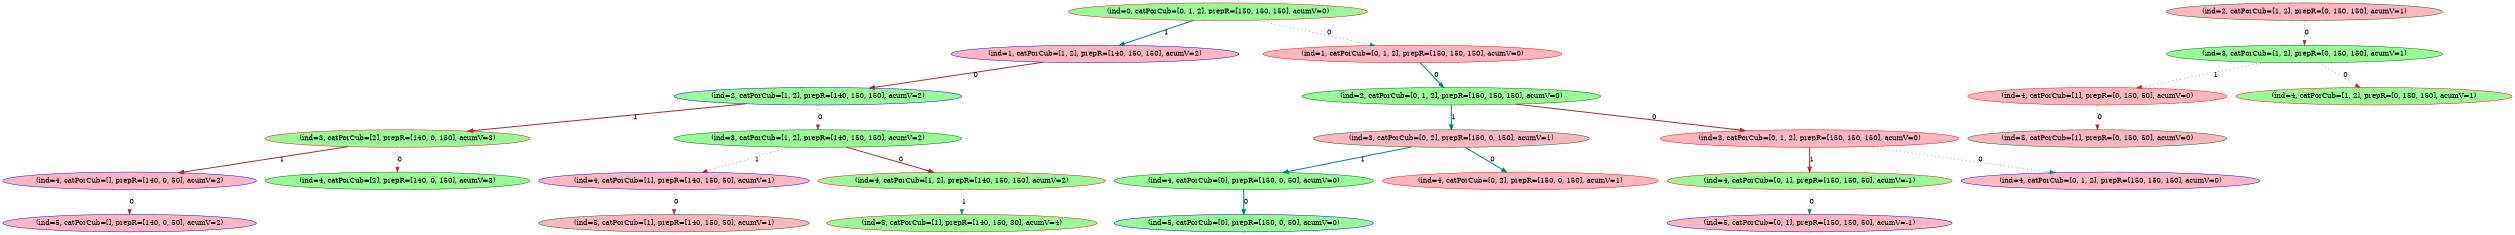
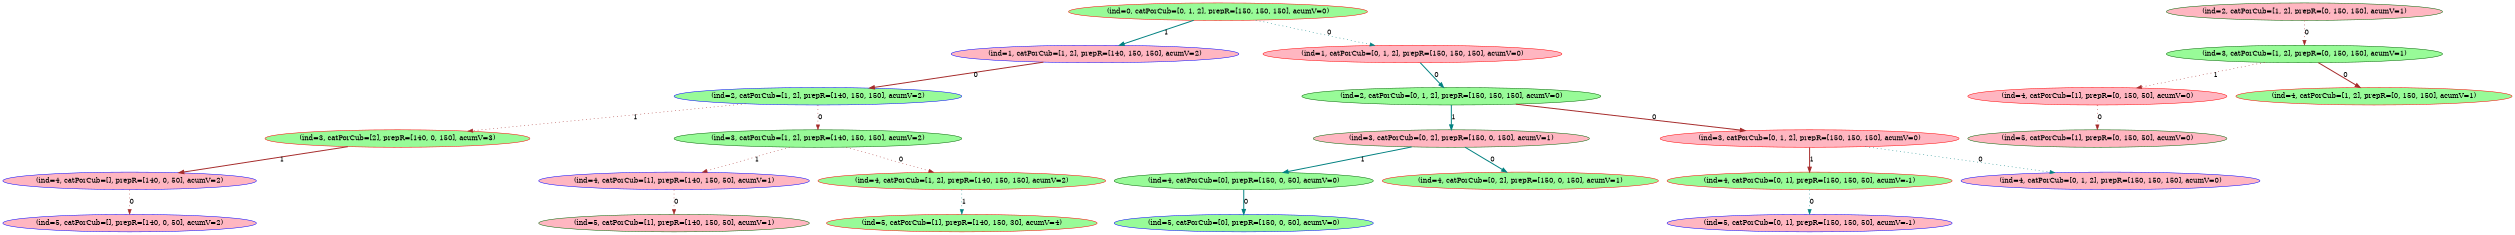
  strict digraph {
    node [color=red fillcolor=lightpink style=filled]
    edge [color=brown style=dotted]
    n1 [color=blue label="(ind=4, catPorCub=[], prepR=[140, 0, 50], acumV=2)"]
    n2 [color=blue label="(ind=5, catPorCub=[], prepR=[140, 0, 50], acumV=2)"]
    n3 [fillcolor=palegreen label="(ind=3, catPorCub=[2], prepR=[140, 0, 150], acumV=3)"]
-   n4 [color=darkgreen fillcolor=palegreen label="(ind=4, catPorCub=[2], prepR=[140, 0, 150], acumV=3)"]
    n5 [color=blue fillcolor=palegreen label="(ind=2, catPorCub=[1, 2], prepR=[140, 150, 150], acumV=2)"]
    n6 [color=darkgreen fillcolor=palegreen label="(ind=3, catPorCub=[1, 2], prepR=[140, 150, 150], acumV=2)"]
    n7 [color=blue label="(ind=4, catPorCub=[1], prepR=[140, 150, 50], acumV=1)"]
    n8 [fillcolor=palegreen label="(ind=4, catPorCub=[1, 2], prepR=[140, 150, 150], acumV=2)"]
    n9 [color=darkgreen label="(ind=5, catPorCub=[1], prepR=[140, 150, 50], acumV=1)"]
    n10 [fillcolor=palegreen label="(ind=5, catPorCub=[1], prepR=[140, 150, 30], acumV=4)"]
    n11 [color=blue label="(ind=1, catPorCub=[1, 2], prepR=[140, 150, 150], acumV=2)"]
    n12 [fillcolor=palegreen label="(ind=0, catPorCub=[0, 1, 2], prepR=[150, 150, 150], acumV=0)"]
    n13 [label="(ind=1, catPorCub=[0, 1, 2], prepR=[150, 150, 150], acumV=0)"]
    n14 [color=darkgreen fillcolor=palegreen label="(ind=2, catPorCub=[0, 1, 2], prepR=[150, 150, 150], acumV=0)"]
    n15 [label="(ind=4, catPorCub=[1], prepR=[0, 150, 50], acumV=0)"]
    n16 [color=darkgreen label="(ind=5, catPorCub=[1], prepR=[0, 150, 50], acumV=0)"]
    n17 [color=darkgreen fillcolor=palegreen label="(ind=3, catPorCub=[1, 2], prepR=[0, 150, 150], acumV=1)"]
    n18 [fillcolor=palegreen label="(ind=4, catPorCub=[1, 2], prepR=[0, 150, 150], acumV=1)"]
    n19 [color=darkgreen label="(ind=2, catPorCub=[1, 2], prepR=[0, 150, 150], acumV=1)"]
    n20 [color=darkgreen label="(ind=3, catPorCub=[0, 2], prepR=[150, 0, 150], acumV=1)"]
    n21 [label="(ind=3, catPorCub=[0, 1, 2], prepR=[150, 150, 150], acumV=0)"]
    n22 [color=darkgreen fillcolor=palegreen label="(ind=4, catPorCub=[0], prepR=[150, 0, 50], acumV=0)"]
    n23 [color=blue fillcolor=palegreen label="(ind=5, catPorCub=[0], prepR=[150, 0, 50], acumV=0)"]
-   n24 [label="(ind=4, catPorCub=[0, 2], prepR=[150, 0, 150], acumV=1)"]
+   n24 [fillcolor=palegreen label="(ind=4, catPorCub=[0, 2], prepR=[150, 0, 150], acumV=1)"]
    n25 [fillcolor=palegreen label="(ind=4, catPorCub=[0, 1], prepR=[150, 150, 50], acumV=-1)"]
    n26 [color=blue label="(ind=4, catPorCub=[0, 1, 2], prepR=[150, 150, 150], acumV=0)"]
    n27 [color=blue label="(ind=5, catPorCub=[0, 1], prepR=[150, 150, 50], acumV=-1)"]
    n1 -> n2 [label=0]
    n3 -> n1 [label=1 style=bold]
-   n3 -> n4 [label=0]
-   n5 -> n3 [label=1 style=bold]
+   n5 -> n3 [label=1]
    n5 -> n6 [label=0]
    n6 -> n7 [label=1]
-   n6 -> n8 [label=0 style=bold]
+   n6 -> n8 [label=0]
    n7 -> n9 [label=0]
    n8 -> n10 [color=teal label=1]
    n11 -> n5 [label=0 style=bold]
    n12 -> n11 [color=teal label=1 style=bold]
    n12 -> n13 [color=teal label=0]
    n13 -> n14 [color=teal label=0 style=bold]
    n14 -> n20 [color=teal label=1 style=bold]
    n14 -> n21 [label=0 style=bold]
    n15 -> n16 [label=0]
    n17 -> n15 [label=1]
-   n17 -> n18 [label=0]
+   n17 -> n18 [label=0 style=bold]
    n19 -> n17 [label=0]
    n20 -> n22 [color=teal label=1 style=bold]
    n20 -> n24 [color=teal label=0 style=bold]
    n21 -> n25 [label=1 style=bold]
    n21 -> n26 [color=teal label=0]
    n22 -> n23 [color=teal label=0 style=bold]
    n25 -> n27 [color=teal label=0]
  }
